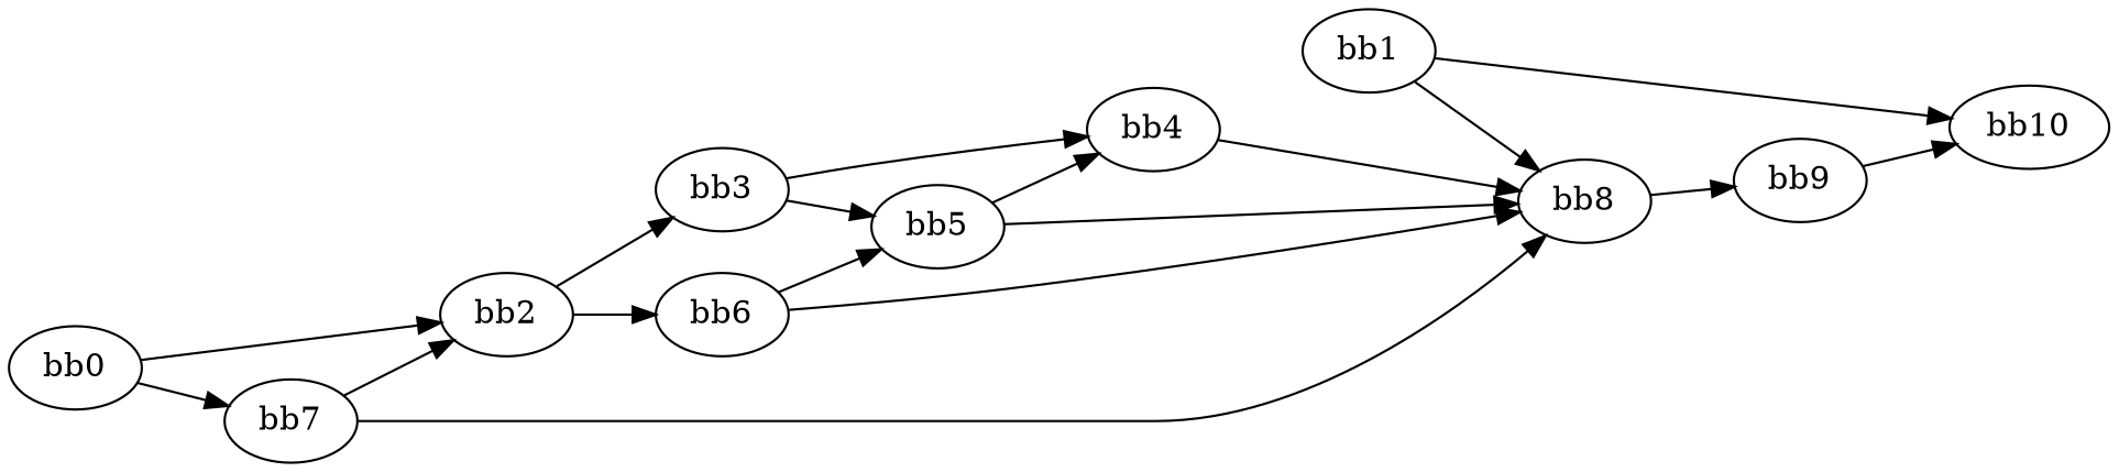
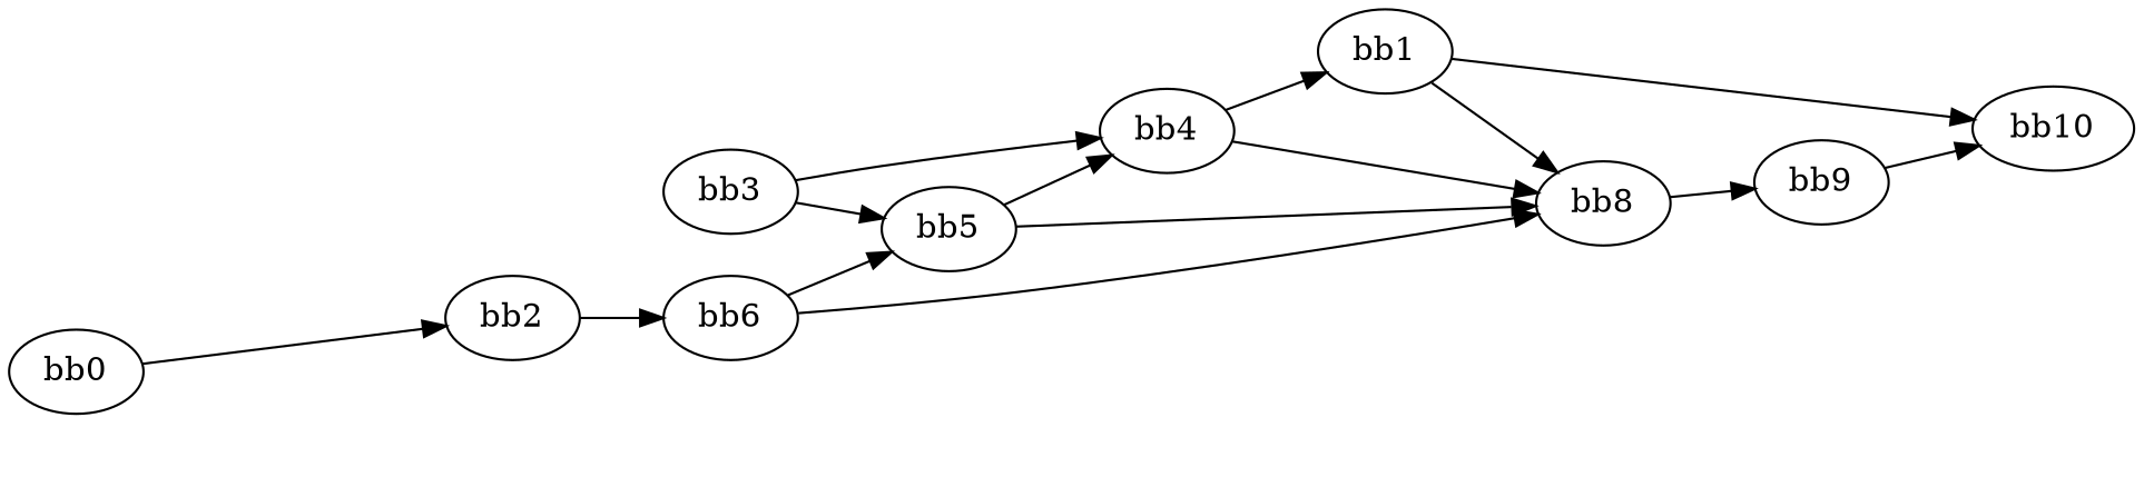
  digraph {
    rankdir=LR
    n1 [label="bb0\l"]
    n2 [label="bb2\l"]
-   n3 [label="bb7\l"]
    n4 [label="bb3\l"]
    n5 [label="bb6\l"]
    n6 [label="bb8\l"]
    n7 [label="bb1\l"]
    n8 [label="bb10\l"]
    n9 [label="bb4\l"]
    n10 [label="bb5\l"]
    n11 [label="bb9\l"]
    n1 -> n2
-   n1 -> n3
-   n2 -> n4
    n2 -> n5
-   n3 -> n2
-   n3 -> n6
    n4 -> n9
    n4 -> n10
    n5 -> n6
    n5 -> n10
    n6 -> n11
    n7 -> n6
    n7 -> n8
    n9 -> n6
+   n9 -> n7
    n10 -> n6
    n10 -> n9
    n11 -> n8
  }
